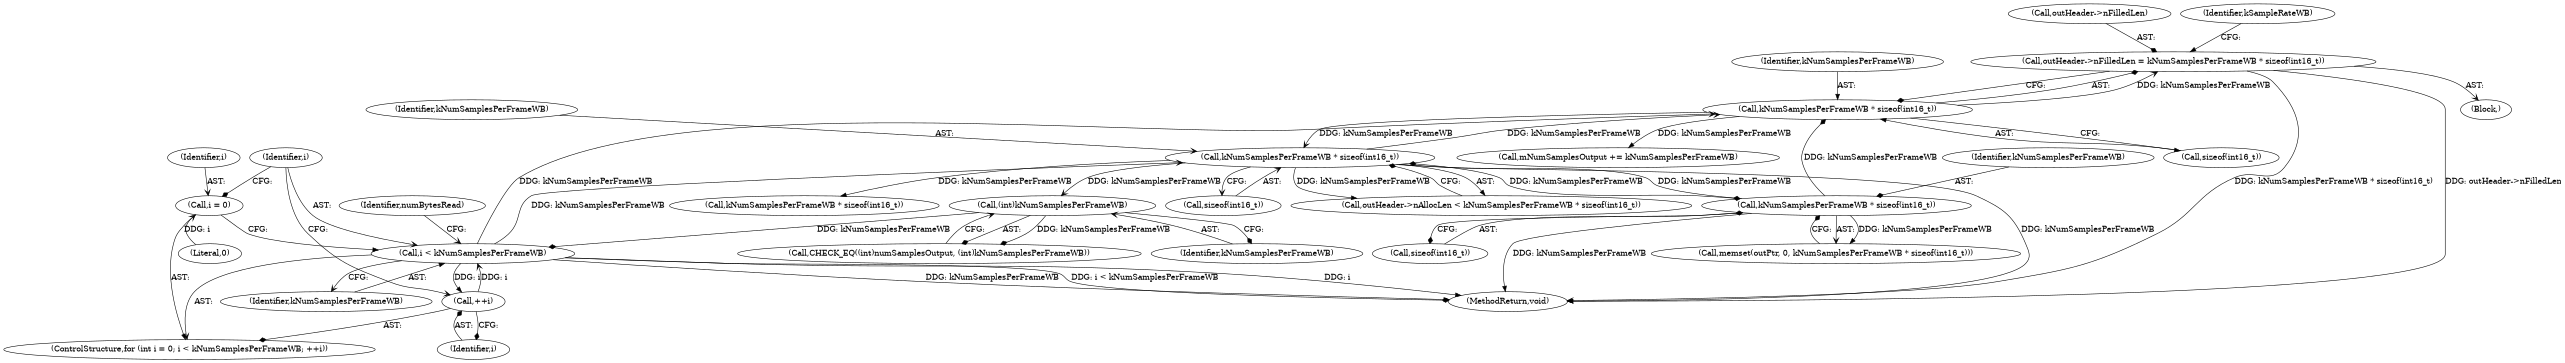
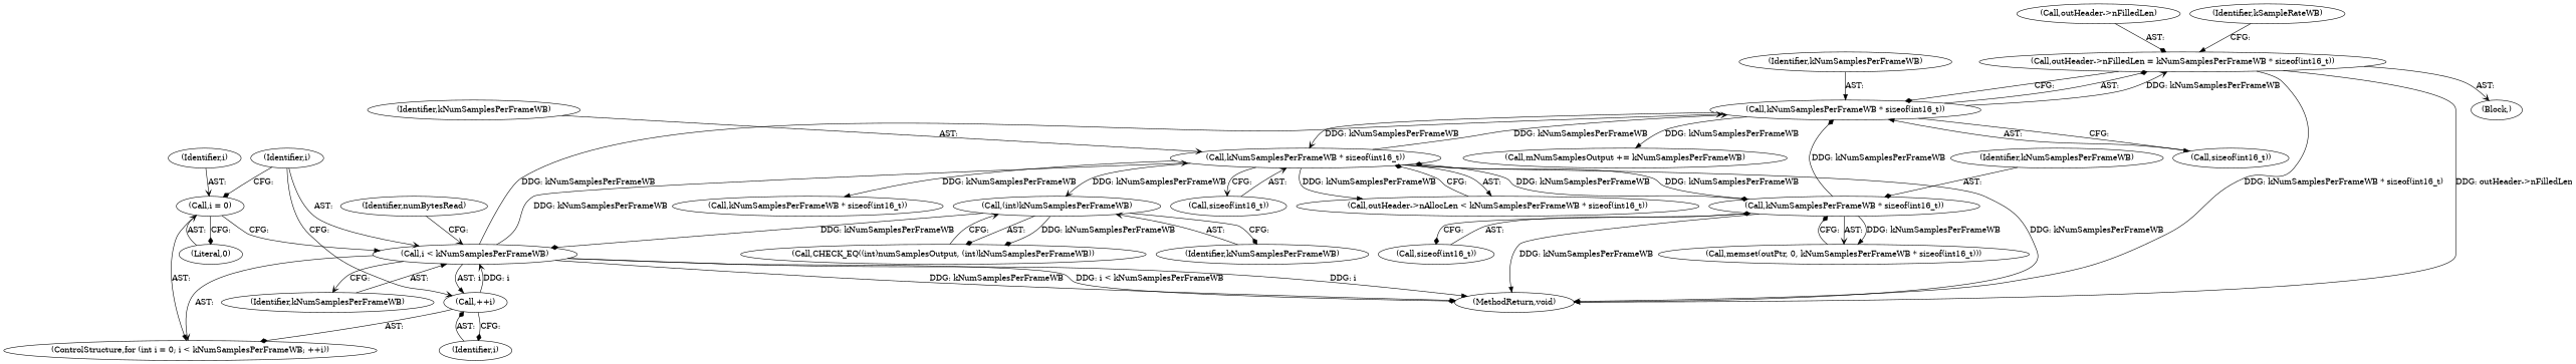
  digraph {
    edge [arrowhead=vee]
    n1 [label="(Call,outHeader->nFilledLen = kNumSamplesPerFrameWB * sizeof(int16_t))"]
    n2 [label="(Call,kNumSamplesPerFrameWB * sizeof(int16_t))"]
    n3 [label="(MethodReturn,void)"]
    n4 [label="(Block,)"]
    n5 [label="(Call,kNumSamplesPerFrameWB * sizeof(int16_t))"]
    n6 [label="(Call,mNumSamplesOutput += kNumSamplesPerFrameWB)"]
    n7 [label="(Call,sizeof(int16_t))"]
    n8 [label="(Call,(int)kNumSamplesPerFrameWB)"]
    n9 [label="(Call,kNumSamplesPerFrameWB * sizeof(int16_t))"]
    n10 [label="(Call,outHeader->nAllocLen < kNumSamplesPerFrameWB * sizeof(int16_t))"]
    n11 [label="(Call,kNumSamplesPerFrameWB * sizeof(int16_t))"]
    n12 [label="(Call,sizeof(int16_t))"]
    n13 [label="(Call,i < kNumSamplesPerFrameWB)"]
    n14 [label="(Call,++i)"]
    n15 [label="(ControlStructure,for (int i = 0; i < kNumSamplesPerFrameWB; ++i))"]
    n16 [label="(Identifier,kNumSamplesPerFrameWB)"]
    n17 [label="(Identifier,i)"]
    n18 [label="(Call,i = 0)"]
    n19 [label="(Literal,0)"]
    n20 [label="(Identifier,kNumSamplesPerFrameWB)"]
    n21 [label="(Call,CHECK_EQ((int)numSamplesOutput, (int)kNumSamplesPerFrameWB))"]
    n22 [label="(Call,memset(outPtr, 0, kNumSamplesPerFrameWB * sizeof(int16_t)))"]
    n23 [label="(Call,sizeof(int16_t))"]
    n24 [label="(Identifier,i)"]
    n25 [label="(Call,outHeader->nFilledLen)"]
    n26 [label="(Identifier,numBytesRead)"]
    n27 [label="(Identifier,i)"]
    n28 [label="(Identifier,kNumSamplesPerFrameWB)"]
    n29 [label="(Identifier,kNumSamplesPerFrameWB)"]
    n30 [label="(Identifier,kSampleRateWB)"]
    n31 [label="(Identifier,kNumSamplesPerFrameWB)"]
    n1 -> n2 [arrowhead=diamond label="CFG: "]
    n1 -> n3 [label="DDG: kNumSamplesPerFrameWB * sizeof(int16_t)"]
    n1 -> n3 [arrowhead=normal label="DDG: outHeader->nFilledLen"]
    n1 -> n4 [label="AST: "]
    n2 -> n1 [arrowhead=diamond label="AST: "]
    n2 -> n1 [label="DDG: kNumSamplesPerFrameWB"]
    n2 -> n5 [label="DDG: kNumSamplesPerFrameWB"]
    n2 -> n6 [arrowhead=normal label="DDG: kNumSamplesPerFrameWB"]
    n2 -> n7 [arrowhead=normal label="CFG: "]
    n5 -> n2 [label="DDG: kNumSamplesPerFrameWB"]
    n5 -> n3 [arrowhead=normal label="DDG: kNumSamplesPerFrameWB"]
    n5 -> n8 [label="DDG: kNumSamplesPerFrameWB"]
    n5 -> n9 [arrowhead=diamond label="DDG: kNumSamplesPerFrameWB"]
    n5 -> n10 [arrowhead=normal label="AST: "]
    n5 -> n10 [arrowhead=normal label="DDG: kNumSamplesPerFrameWB"]
    n5 -> n11 [arrowhead=normal label="DDG: kNumSamplesPerFrameWB"]
    n5 -> n12 [label="CFG: "]
    n7 -> n2 [arrowhead=normal label="AST: "]
    n8 -> n13 [arrowhead=diamond label="DDG: kNumSamplesPerFrameWB"]
    n8 -> n20 [arrowhead=diamond label="CFG: "]
    n8 -> n21 [arrowhead=diamond label="AST: "]
    n8 -> n21 [arrowhead=diamond label="DDG: kNumSamplesPerFrameWB"]
    n9 -> n2 [arrowhead=diamond label="DDG: kNumSamplesPerFrameWB"]
    n9 -> n3 [arrowhead=normal label="DDG: kNumSamplesPerFrameWB"]
    n9 -> n5 [arrowhead=diamond label="DDG: kNumSamplesPerFrameWB"]
    n9 -> n22 [label="AST: "]
    n9 -> n22 [arrowhead=normal label="DDG: kNumSamplesPerFrameWB"]
    n9 -> n23 [arrowhead=diamond label="CFG: "]
    n10 -> n5 [arrowhead=diamond label="CFG: "]
    n12 -> n5 [label="AST: "]
    n13 -> n2 [label="DDG: kNumSamplesPerFrameWB"]
    n13 -> n3 [arrowhead=normal label="DDG: i"]
    n13 -> n3 [arrowhead=normal label="DDG: kNumSamplesPerFrameWB"]
    n13 -> n3 [arrowhead=diamond label="DDG: i < kNumSamplesPerFrameWB"]
    n13 -> n5 [label="DDG: kNumSamplesPerFrameWB"]
-   n13 -> n14 [arrowhead=normal label="DDG: i"]
+   n13 -> n14 [arrowhead=normal label="AST: i"]
    n13 -> n15 [label="AST: "]
    n13 -> n16 [label="CFG: "]
    n14 -> n13 [label="DDG: i"]
    n14 -> n15 [arrowhead=diamond label="AST: "]
    n14 -> n17 [arrowhead=diamond label="CFG: "]
    n16 -> n13 [arrowhead=normal label="AST: "]
    n17 -> n14 [arrowhead=diamond label="AST: "]
    n18 -> n13 [arrowhead=normal label="CFG: "]
    n18 -> n15 [arrowhead=normal label="AST: "]
-   n19 -> n18 [label="DDG: i"]
+   n18 -> n19 [arrowhead=diamond label="CFG: "]
+   n19 -> n18 [label="AST: "]
    n20 -> n8 [label="AST: "]
    n21 -> n8 [label="CFG: "]
    n22 -> n9 [arrowhead=diamond label="CFG: "]
    n23 -> n9 [arrowhead=diamond label="AST: "]
    n24 -> n13 [label="AST: "]
    n24 -> n14 [label="CFG: "]
    n24 -> n18 [arrowhead=diamond label="CFG: "]
    n25 -> n1 [arrowhead=diamond label="AST: "]
    n26 -> n13 [label="CFG: "]
    n27 -> n18 [label="AST: "]
    n28 -> n5 [label="AST: "]
    n29 -> n9 [arrowhead=diamond label="AST: "]
    n30 -> n1 [arrowhead=normal label="CFG: "]
    n31 -> n2 [arrowhead=normal label="AST: "]
  }
